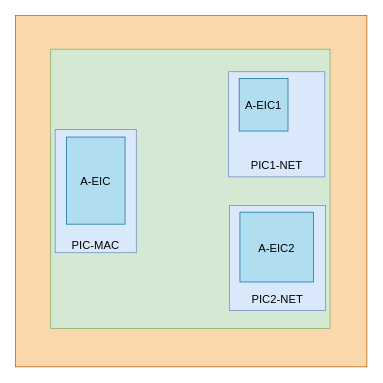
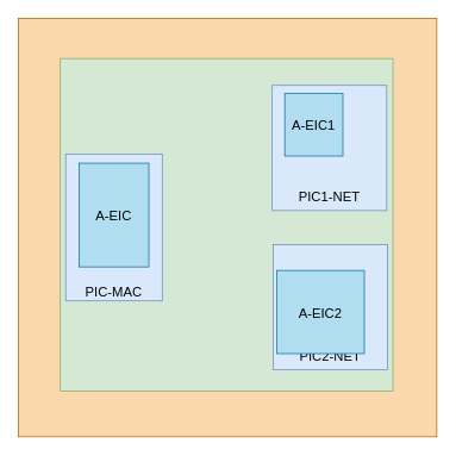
  <mxCell id="0" />
  <mxCell id="1" parent="0" />
  <mxCell id="2" value="" style="whiteSpace=wrap;html=1;aspect=fixed;fillColor=#fad7ac;strokeColor=#b46504;" vertex="1" parent="1"><mxGeometry x="20" y="20" width="468" height="468" as="geometry" /></mxCell>
  <mxCell id="3" value="" style="whiteSpace=wrap;html=1;aspect=fixed;fillColor=#d5e8d4;strokeColor=#82b366;" vertex="1" parent="1"><mxGeometry x="67" y="65" width="372" height="372" as="geometry" /></mxCell>
  <mxCell id="4" value="&lt;font style=&quot;font-size: 15px&quot;&gt;&lt;br&gt;&lt;br&gt;&lt;br&gt;&lt;br&gt;&lt;br&gt;&lt;br&gt;PIC2-NET&lt;/font&gt;" style="rounded=0;whiteSpace=wrap;html=1;fillColor=#dae8fc;strokeColor=#6c8ebf;" vertex="1" parent="1"><mxGeometry x="305" y="273" width="128" height="140" as="geometry" /></mxCell>
- <mxCell id="5" value="&lt;font style=&quot;font-size: 15px&quot;&gt;A-EIC2&lt;/font&gt;" style="rounded=0;whiteSpace=wrap;html=1;strokeColor=#10739e;fillColor=#b1ddf0;" vertex="1" parent="1"><mxGeometry x="319" y="282" width="98" height="93" as="geometry" /></mxCell>
+ <mxCell id="5" value="&lt;font style=&quot;font-size: 15px&quot;&gt;A-EIC2&lt;/font&gt;" style="rounded=0;whiteSpace=wrap;html=1;strokeColor=#10739e;fillColor=#b1ddf0;" vertex="1" parent="1"><mxGeometry x="309" y="302" width="98" height="93" as="geometry" /></mxCell>
  <mxCell id="6" value="&lt;font style=&quot;font-size: 15px&quot;&gt;&lt;br&gt;&lt;br&gt;&lt;br&gt;&lt;br&gt;&lt;br&gt;&lt;br&gt;&lt;br&gt;&lt;br&gt;PIC-MAC&lt;/font&gt;" style="rounded=0;whiteSpace=wrap;html=1;fillColor=#dae8fc;strokeColor=#6c8ebf;" vertex="1" parent="1"><mxGeometry x="73" y="172" width="108" height="164" as="geometry" /></mxCell>
  <mxCell id="7" value="&lt;font style=&quot;font-size: 15px&quot;&gt;A-EIC&lt;/font&gt;" style="rounded=0;whiteSpace=wrap;html=1;strokeColor=#10739e;fillColor=#b1ddf0;" vertex="1" parent="1"><mxGeometry x="88" y="182" width="78" height="116" as="geometry" /></mxCell>
  <mxCell id="8" value="&lt;font style=&quot;font-size: 15px&quot;&gt;&lt;br&gt;&lt;br&gt;&lt;br&gt;&lt;br&gt;&lt;br&gt;&lt;br&gt;PIC1-NET&lt;/font&gt;" style="rounded=0;whiteSpace=wrap;html=1;fillColor=#dae8fc;strokeColor=#6c8ebf;" vertex="1" parent="1"><mxGeometry x="304" y="95" width="128" height="140" as="geometry" /></mxCell>
  <mxCell id="9" value="&lt;font style=&quot;font-size: 15px&quot;&gt;A-EIC1&lt;/font&gt;" style="rounded=0;whiteSpace=wrap;html=1;strokeColor=#10739e;fillColor=#b1ddf0;" vertex="1" parent="1"><mxGeometry x="318" y="104" width="65" height="70" as="geometry" /></mxCell>
